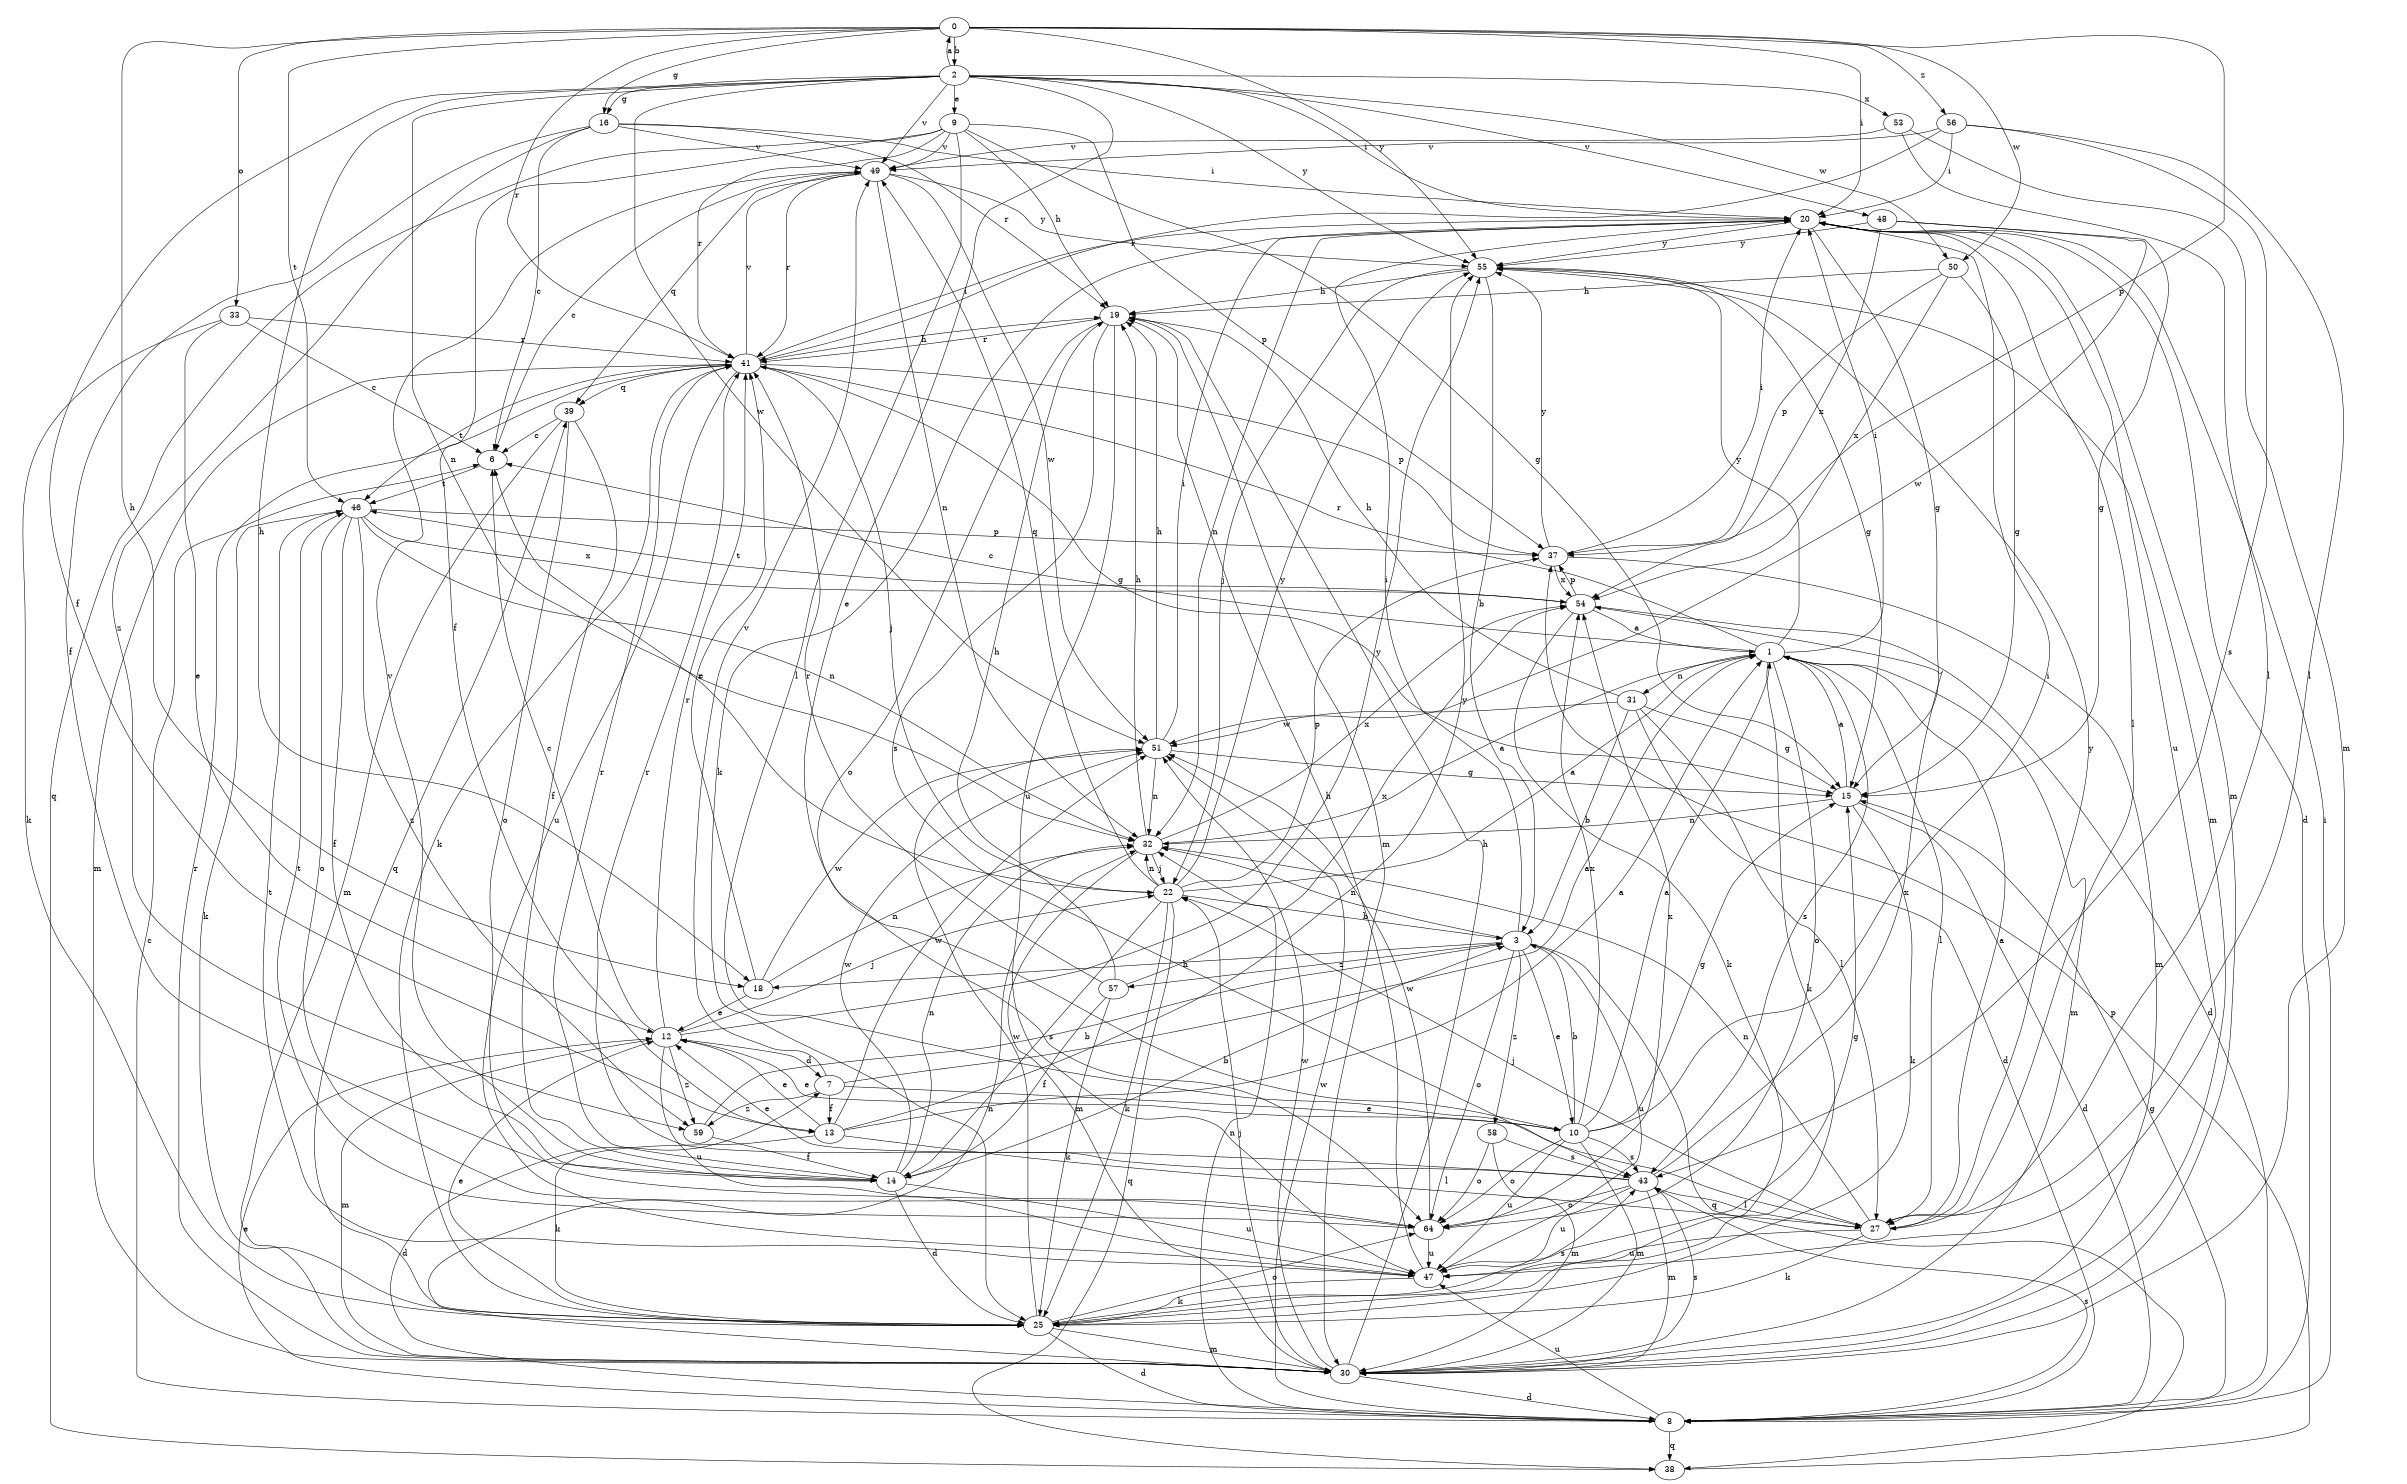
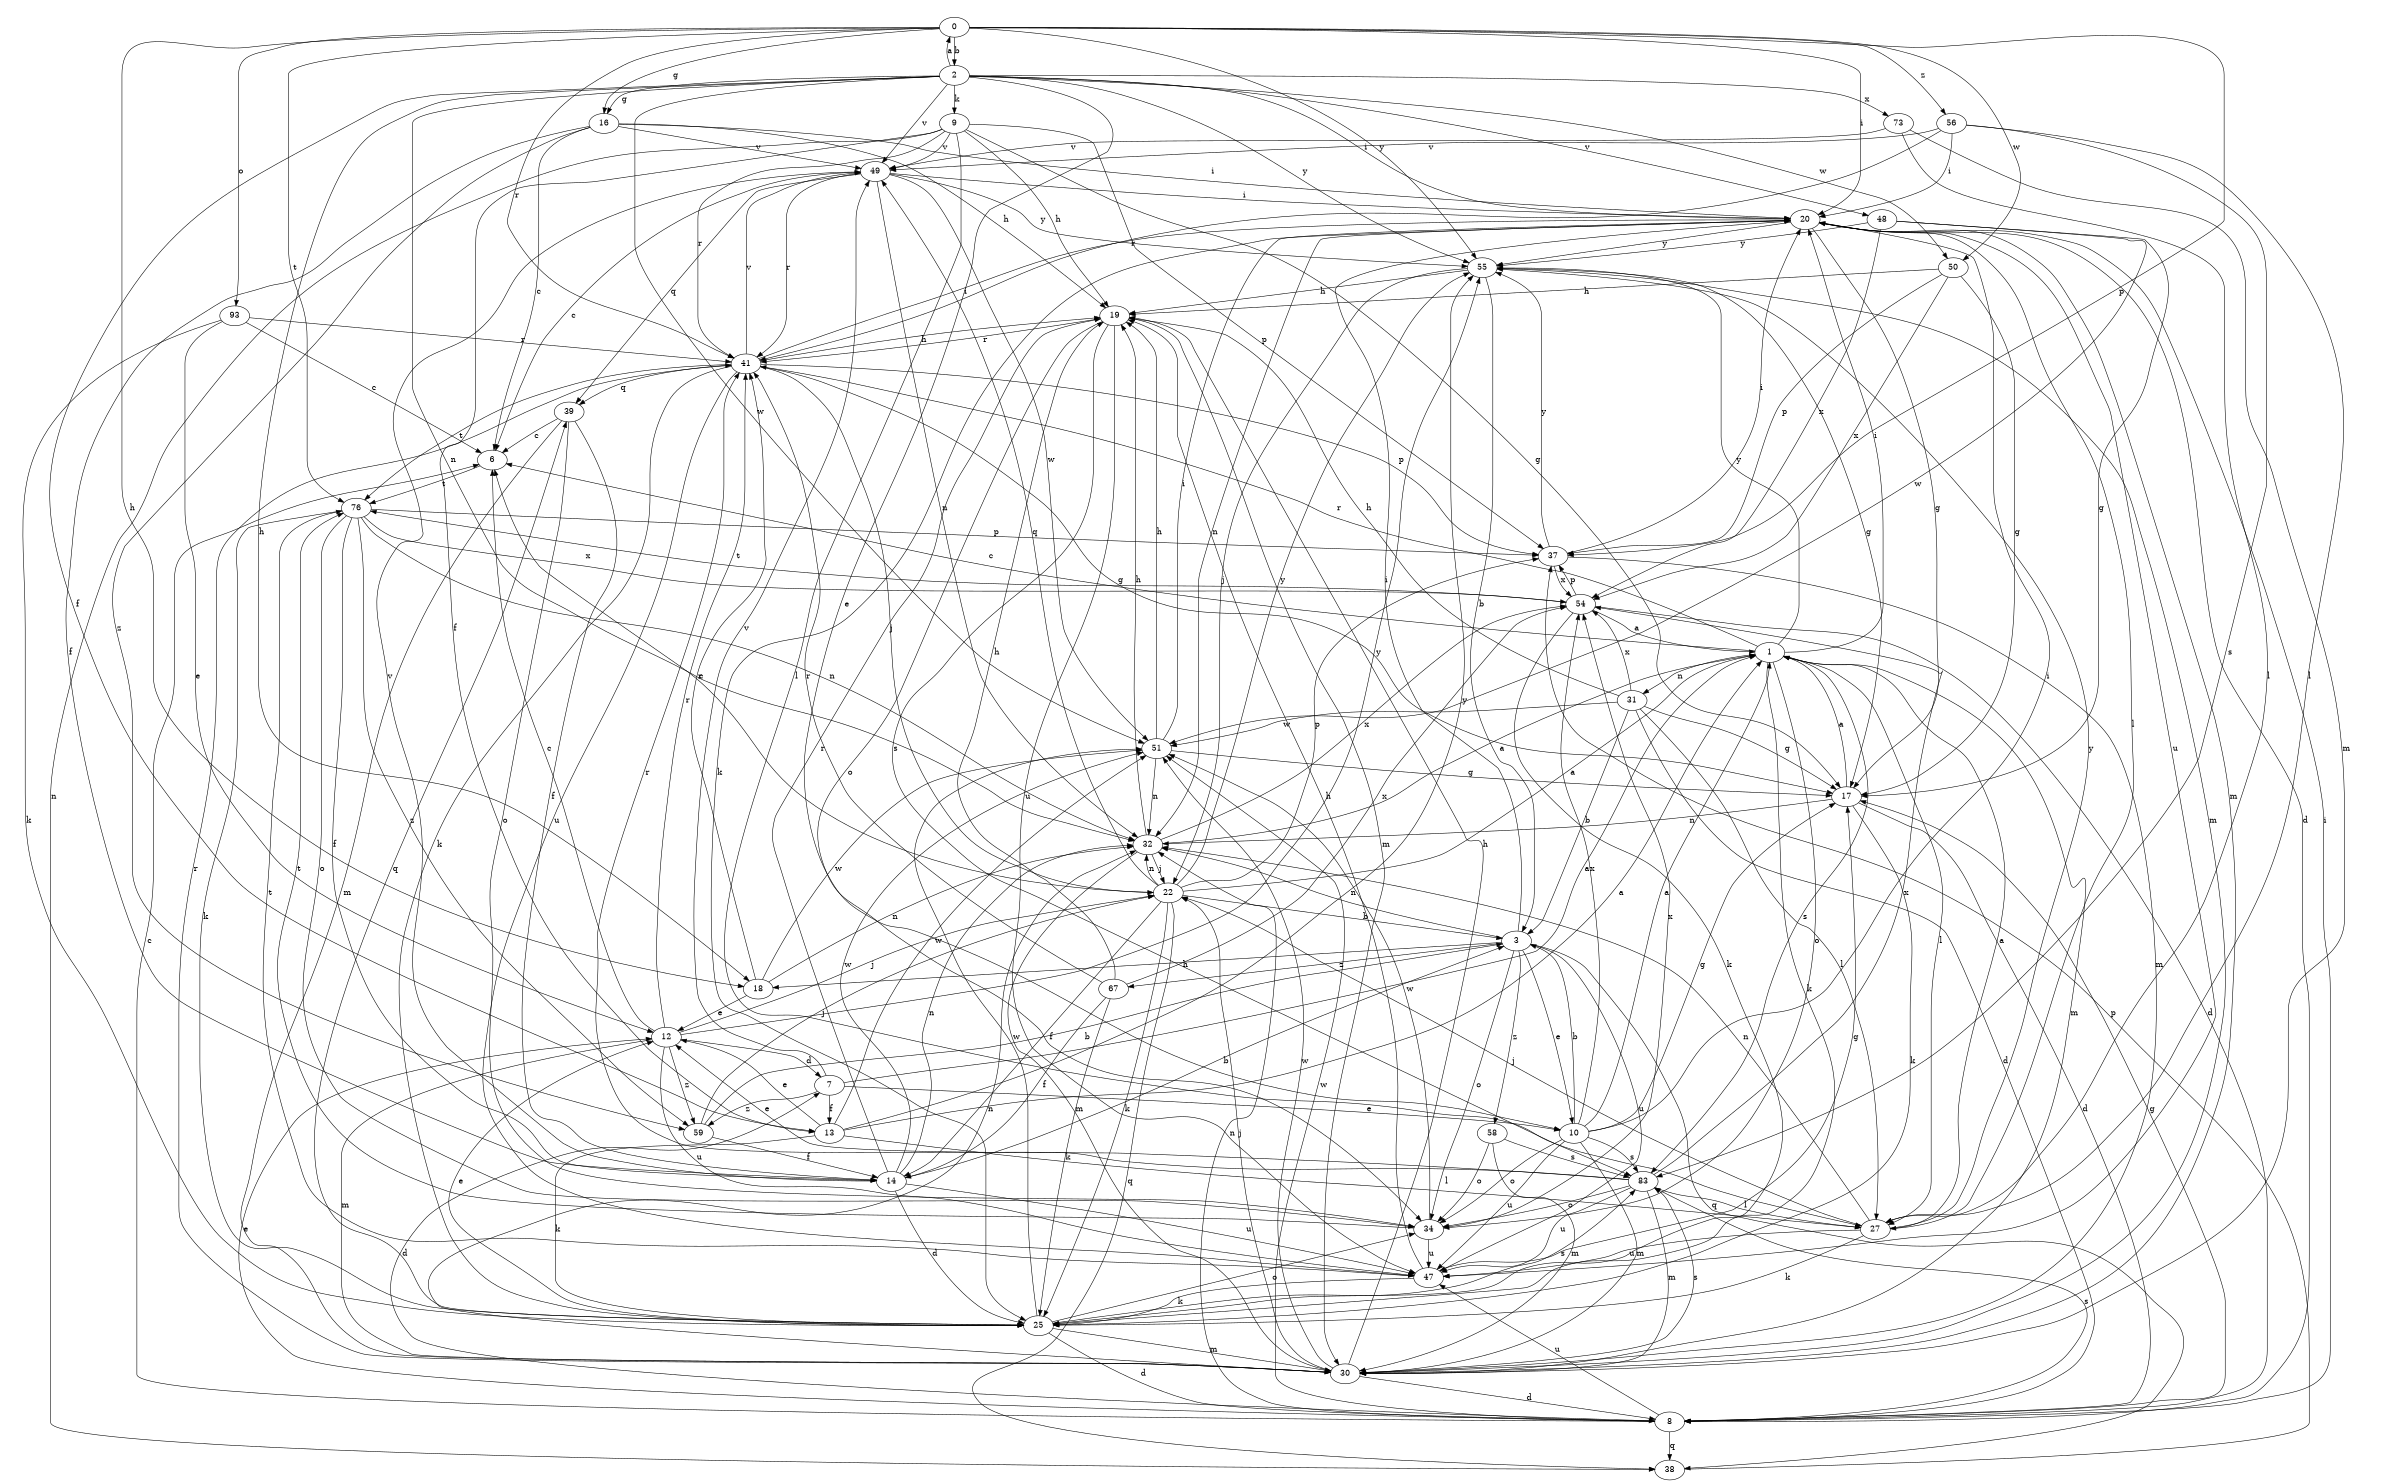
  strict digraph {
    0
    2
    16
    18
    20
-   33
+   33 [label=93]
    37
    41
-   46
+   46 [label=76]
    50
    55
    56
    9
    10
    13
    32
    48
    49
    51
-   53
+   53 [label=73]
    6
    59
    19
    14
    12
    25
    27
    30
    47
    8
-   17 [label=15]
+   17
    54
    22
    39
-   34 [label=64]
+   34
    3
-   43
+   43 [label=83]
    1
    31
    38
-   57
+   57 [label=67]
    58
    7
    0 -> 2 [label=b]
    0 -> 16 [label=g]
    0 -> 18 [label=h]
    0 -> 20 [label=i]
    0 -> 33 [label=o]
    0 -> 37 [label=p]
    0 -> 41 [label=r]
    0 -> 46 [label=t]
    0 -> 50 [label=w]
    0 -> 55 [label=y]
    0 -> 56 [label=z]
    2 -> 0 [label=a]
    2 -> 16 [label=g]
    2 -> 18 [label=h]
    2 -> 20 [label=i]
    2 -> 50 [label=w]
    2 -> 55 [label=y]
-   2 -> 9 [label=e]
+   2 -> 9 [label=k]
    2 -> 10 [label=e]
    2 -> 13 [label=f]
    2 -> 32 [label=n]
    2 -> 48 [label=v]
    2 -> 49 [label=v]
    2 -> 51 [label=w]
    2 -> 53 [label=x]
    16 -> 20 [label=i]
    16 -> 49 [label=v]
    16 -> 6 [label=c]
    16 -> 59 [label=z]
-   16 -> 19 [label=r]
+   16 -> 19 [label=h]
    16 -> 14 [label=f]
    18 -> 41 [label=r]
    18 -> 32 [label=n]
    18 -> 51 [label=w]
    18 -> 12 [label=e]
    20 -> 55 [label=y]
    20 -> 32 [label=n]
    20 -> 25 [label=k]
    20 -> 27 [label=l]
    20 -> 30 [label=m]
    20 -> 47 [label=u]
    20 -> 8 [label=d]
    20 -> 17 [label=g]
    33 -> 41 [label=r]
    33 -> 6 [label=c]
    33 -> 12 [label=e]
    33 -> 25 [label=k]
    37 -> 20 [label=i]
    37 -> 55 [label=y]
    37 -> 30 [label=m]
    37 -> 54 [label=x]
    41 -> 20 [label=i]
    41 -> 37 [label=p]
    41 -> 46 [label=t]
    41 -> 49 [label=v]
    41 -> 19 [label=h]
    41 -> 25 [label=k]
-   41 -> 30 [label=m]
    41 -> 47 [label=u]
    41 -> 17 [label=g]
    41 -> 22 [label=j]
    41 -> 39 [label=q]
    46 -> 37 [label=p]
    46 -> 32 [label=n]
    46 -> 59 [label=z]
    46 -> 14 [label=f]
    46 -> 25 [label=k]
    46 -> 54 [label=x]
    46 -> 34 [label=o]
    50 -> 37 [label=p]
    50 -> 19 [label=h]
    50 -> 17 [label=g]
    50 -> 54 [label=x]
    55 -> 19 [label=h]
    55 -> 30 [label=m]
    55 -> 17 [label=g]
    55 -> 22 [label=j]
    55 -> 3 [label=b]
    56 -> 20 [label=i]
    56 -> 41 [label=r]
    56 -> 49 [label=v]
    56 -> 27 [label=l]
    56 -> 43 [label=s]
    9 -> 37 [label=p]
    9 -> 41 [label=r]
    9 -> 13 [label=f]
    9 -> 49 [label=v]
    9 -> 19 [label=h]
    9 -> 27 [label=l]
    9 -> 17 [label=g]
-   9 -> 38 [label=q]
+   9 -> 38 [label=n]
    10 -> 20 [label=i]
-   10 -> 12 [label=e]
    10 -> 30 [label=m]
    10 -> 47 [label=u]
    10 -> 17 [label=g]
    10 -> 54 [label=x]
    10 -> 34 [label=o]
    10 -> 3 [label=b]
    10 -> 43 [label=s]
    10 -> 1 [label=a]
    13 -> 55 [label=y]
    13 -> 51 [label=w]
    13 -> 12 [label=e]
    13 -> 25 [label=k]
    13 -> 27 [label=l]
    13 -> 1 [label=a]
    32 -> 19 [label=h]
    32 -> 30 [label=m]
    32 -> 54 [label=x]
    32 -> 22 [label=j]
    32 -> 1 [label=a]
    48 -> 55 [label=y]
    48 -> 51 [label=w]
    48 -> 17 [label=g]
    48 -> 54 [label=x]
+   49 -> 20 [label=i]
    49 -> 41 [label=r]
    49 -> 55 [label=y]
    49 -> 32 [label=n]
    49 -> 51 [label=w]
    49 -> 6 [label=c]
    49 -> 39 [label=q]
    51 -> 20 [label=i]
    51 -> 32 [label=n]
    51 -> 19 [label=h]
    51 -> 17 [label=g]
    53 -> 49 [label=v]
    53 -> 27 [label=l]
    53 -> 30 [label=m]
    6 -> 46 [label=t]
    59 -> 14 [label=f]
+   59 -> 22 [label=j]
    59 -> 3 [label=b]
    19 -> 41 [label=r]
    19 -> 30 [label=m]
    19 -> 47 [label=u]
    19 -> 34 [label=o]
    19 -> 43 [label=s]
-   14 -> 41 [label=r]
+   14 -> 19 [label=r]
    14 -> 32 [label=n]
    14 -> 49 [label=v]
    14 -> 51 [label=w]
    14 -> 25 [label=d]
    14 -> 47 [label=u]
    14 -> 3 [label=b]
    12 -> 41 [label=r]
    12 -> 55 [label=y]
    12 -> 6 [label=c]
    12 -> 59 [label=z]
    12 -> 30 [label=m]
    12 -> 47 [label=u]
    12 -> 22 [label=j]
    12 -> 7 [label=d]
    25 -> 51 [label=w]
    25 -> 12 [label=e]
    25 -> 30 [label=m]
    25 -> 8 [label=d]
    25 -> 39 [label=q]
    25 -> 34 [label=o]
    25 -> 43 [label=s]
    27 -> 55 [label=y]
    27 -> 32 [label=n]
    27 -> 25 [label=k]
    27 -> 47 [label=u]
    27 -> 22 [label=j]
    27 -> 1 [label=a]
    30 -> 41 [label=r]
    30 -> 32 [label=n]
    30 -> 51 [label=w]
    30 -> 19 [label=h]
    30 -> 8 [label=d]
    30 -> 22 [label=j]
    30 -> 43 [label=s]
    47 -> 46 [label=t]
    47 -> 19 [label=h]
    47 -> 25 [label=k]
    47 -> 17 [label=g]
    8 -> 20 [label=i]
    8 -> 32 [label=n]
    8 -> 51 [label=w]
    8 -> 6 [label=c]
    8 -> 12 [label=e]
    8 -> 47 [label=u]
    8 -> 17 [label=g]
    8 -> 43 [label=s]
    8 -> 38 [label=q]
    8 -> 7 [label=d]
    17 -> 32 [label=n]
    17 -> 25 [label=k]
    17 -> 8 [label=d]
    17 -> 1 [label=a]
    54 -> 37 [label=p]
    54 -> 46 [label=t]
    54 -> 25 [label=k]
    54 -> 8 [label=d]
    54 -> 1 [label=a]
    22 -> 37 [label=p]
    22 -> 55 [label=y]
    22 -> 32 [label=n]
    22 -> 49 [label=q]
    22 -> 6 [label=c]
-   22 -> 14 [label=s]
+   22 -> 14 [label=f]
    22 -> 25 [label=k]
    22 -> 3 [label=b]
    22 -> 1 [label=a]
    22 -> 38 [label=q]
    39 -> 6 [label=c]
    39 -> 14 [label=f]
    39 -> 30 [label=m]
    39 -> 34 [label=o]
    34 -> 46 [label=t]
    34 -> 51 [label=w]
    34 -> 47 [label=u]
    34 -> 54 [label=x]
    3 -> 18 [label=h]
    3 -> 20 [label=i]
    3 -> 10 [label=e]
    3 -> 32 [label=n]
    3 -> 47 [label=u]
    3 -> 34 [label=o]
    3 -> 38 [label=q]
    3 -> 57 [label=z]
    3 -> 58 [label=z]
    43 -> 41 [label=r]
    43 -> 12 [label=e]
    43 -> 27 [label=l]
    43 -> 30 [label=m]
    43 -> 47 [label=u]
    43 -> 54 [label=x]
    43 -> 34 [label=o]
    1 -> 20 [label=i]
    1 -> 41 [label=r]
    1 -> 55 [label=y]
    1 -> 6 [label=c]
    1 -> 25 [label=k]
    1 -> 27 [label=l]
    1 -> 30 [label=m]
    1 -> 34 [label=o]
    1 -> 43 [label=s]
    1 -> 31 [label=n]
    31 -> 51 [label=w]
    31 -> 19 [label=h]
    31 -> 27 [label=l]
    31 -> 8 [label=d]
    31 -> 17 [label=g]
+   31 -> 54 [label=x]
    31 -> 3 [label=b]
    38 -> 37 [label=p]
    57 -> 41 [label=r]
    57 -> 19 [label=h]
    57 -> 14 [label=f]
    57 -> 25 [label=k]
    57 -> 54 [label=x]
    58 -> 30 [label=m]
    58 -> 34 [label=o]
    58 -> 43 [label=s]
    7 -> 10 [label=e]
    7 -> 13 [label=f]
    7 -> 49 [label=v]
    7 -> 59 [label=z]
    7 -> 1 [label=a]
  }
